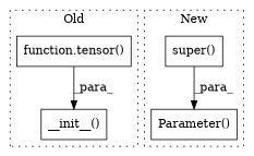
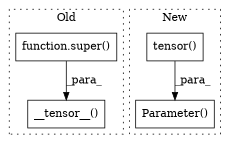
  digraph {
    node [a=75 s=2112 shape=box]
-   n1 [l=7 label="function.tensor()"]
-   n2 [l=18 label="__init__()"]
+   n1 [l=7 label="function.super()"]
+   n2 [l=18 label="__tensor__()"]
    n3 [l="13,22" label="Parameter()" s="1991,2023"]
-   n4 [l="13,1" label="super()" s="2004,2022"]
+   n4 [l="13,1" label="tensor()" s="2004,2022"]
    subgraph cluster_1 {
      label=Old
      style=dotted
      n1
      n2
    }
    subgraph cluster_2 {
      label=New
      style=dotted
      n3
      n4
    }
    n1 -> n2 [label=_para_]
    n4 -> n3 [label=_para_]
  }
